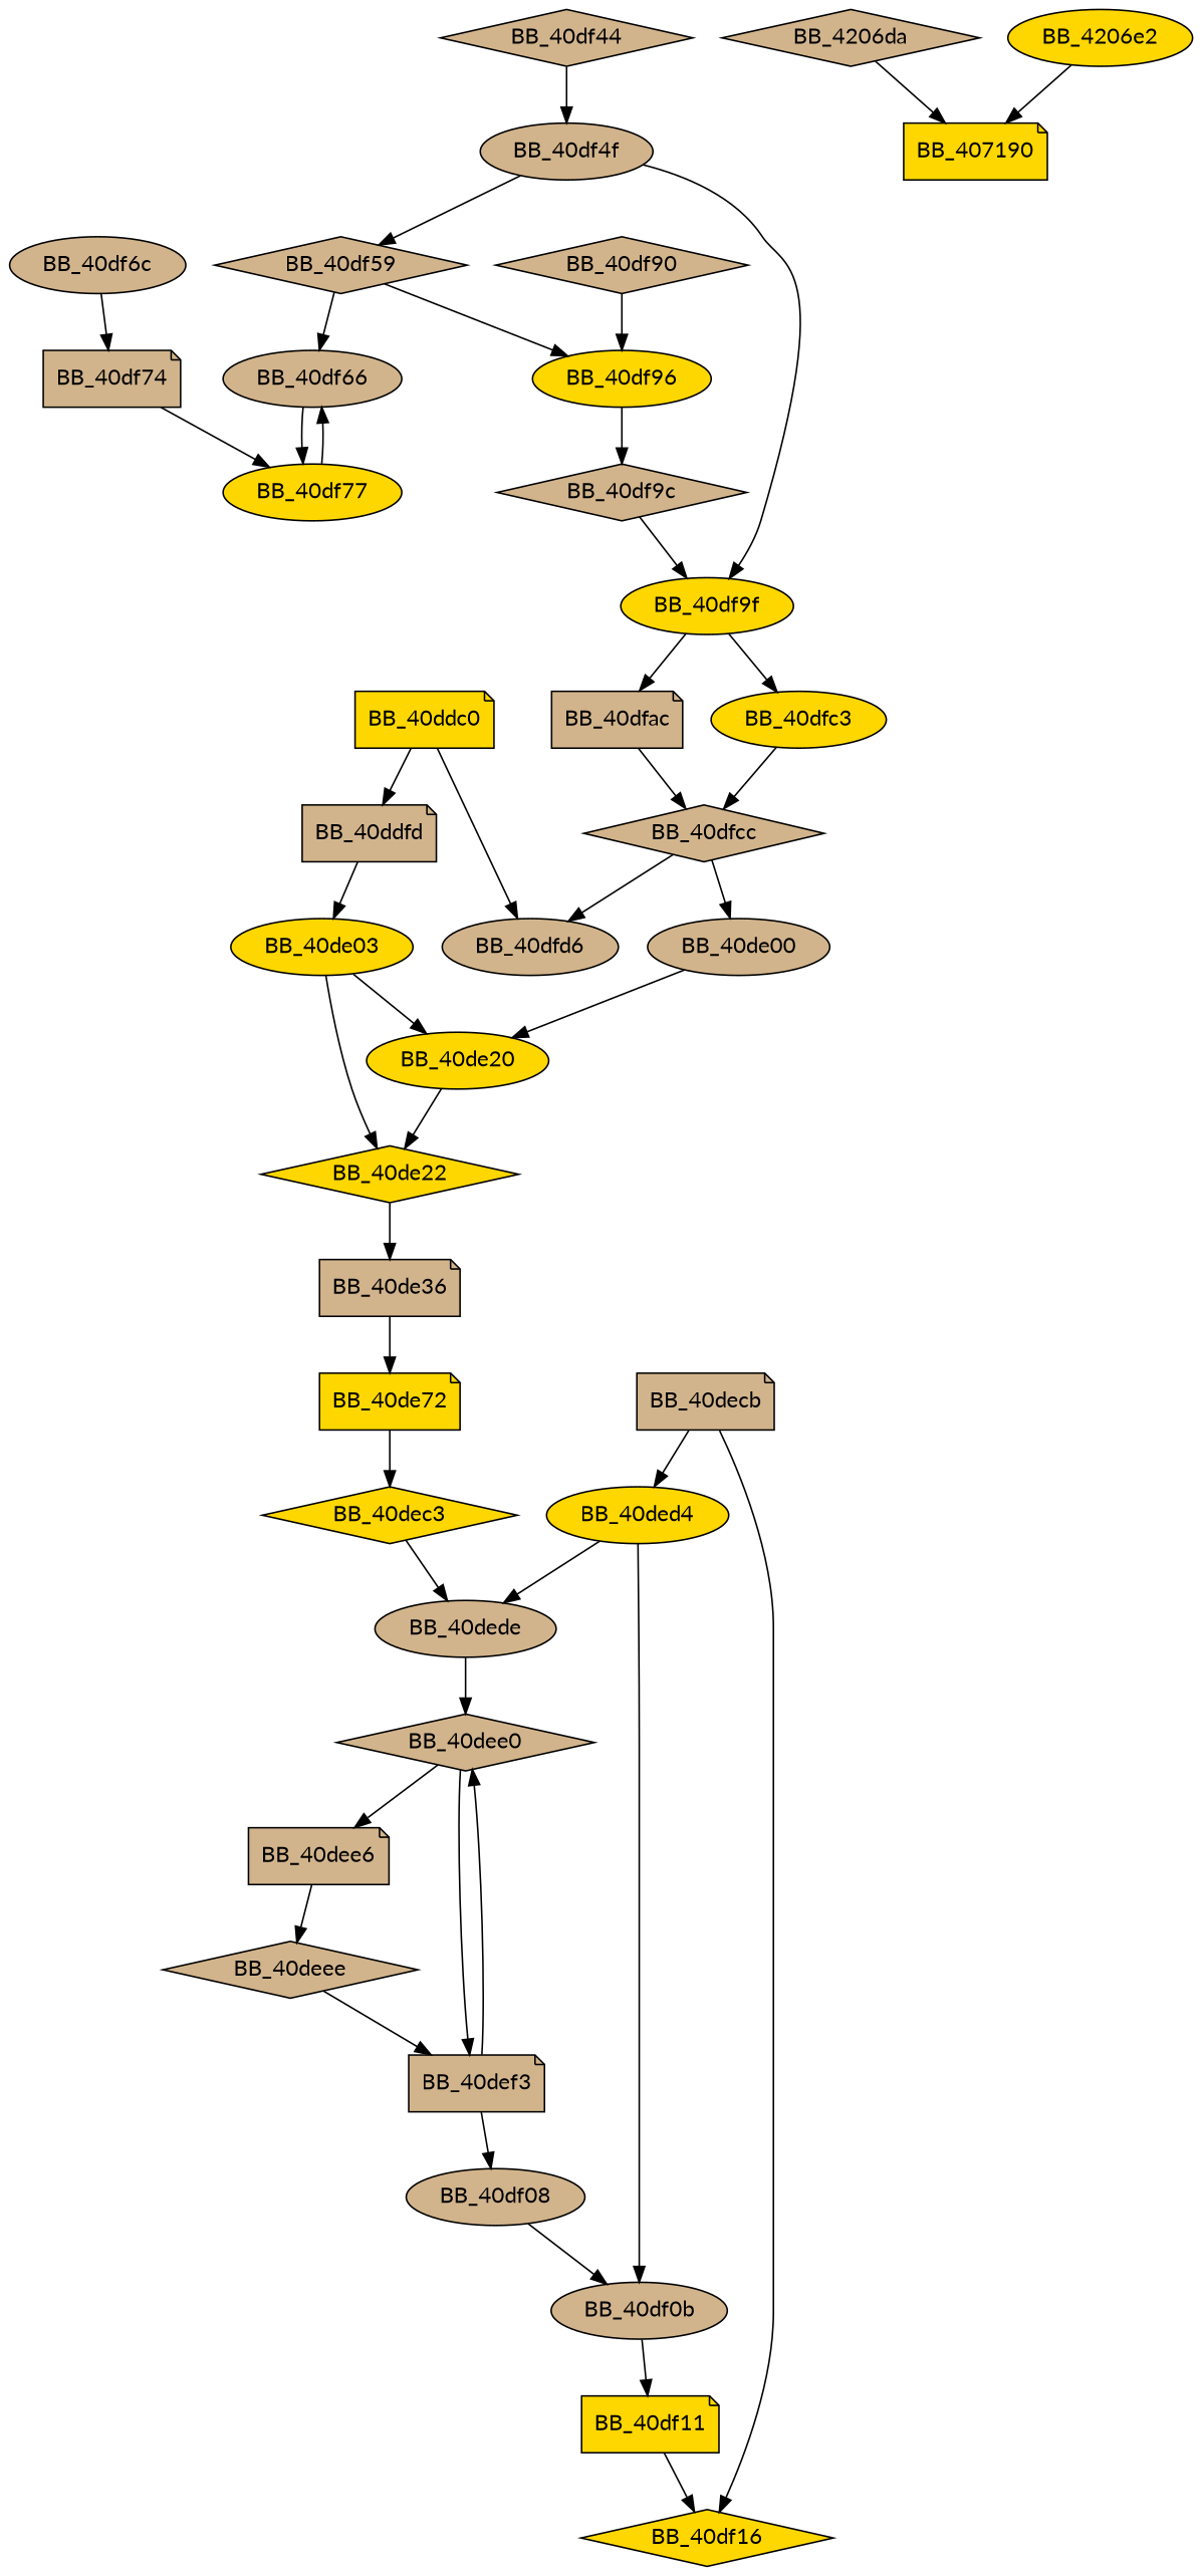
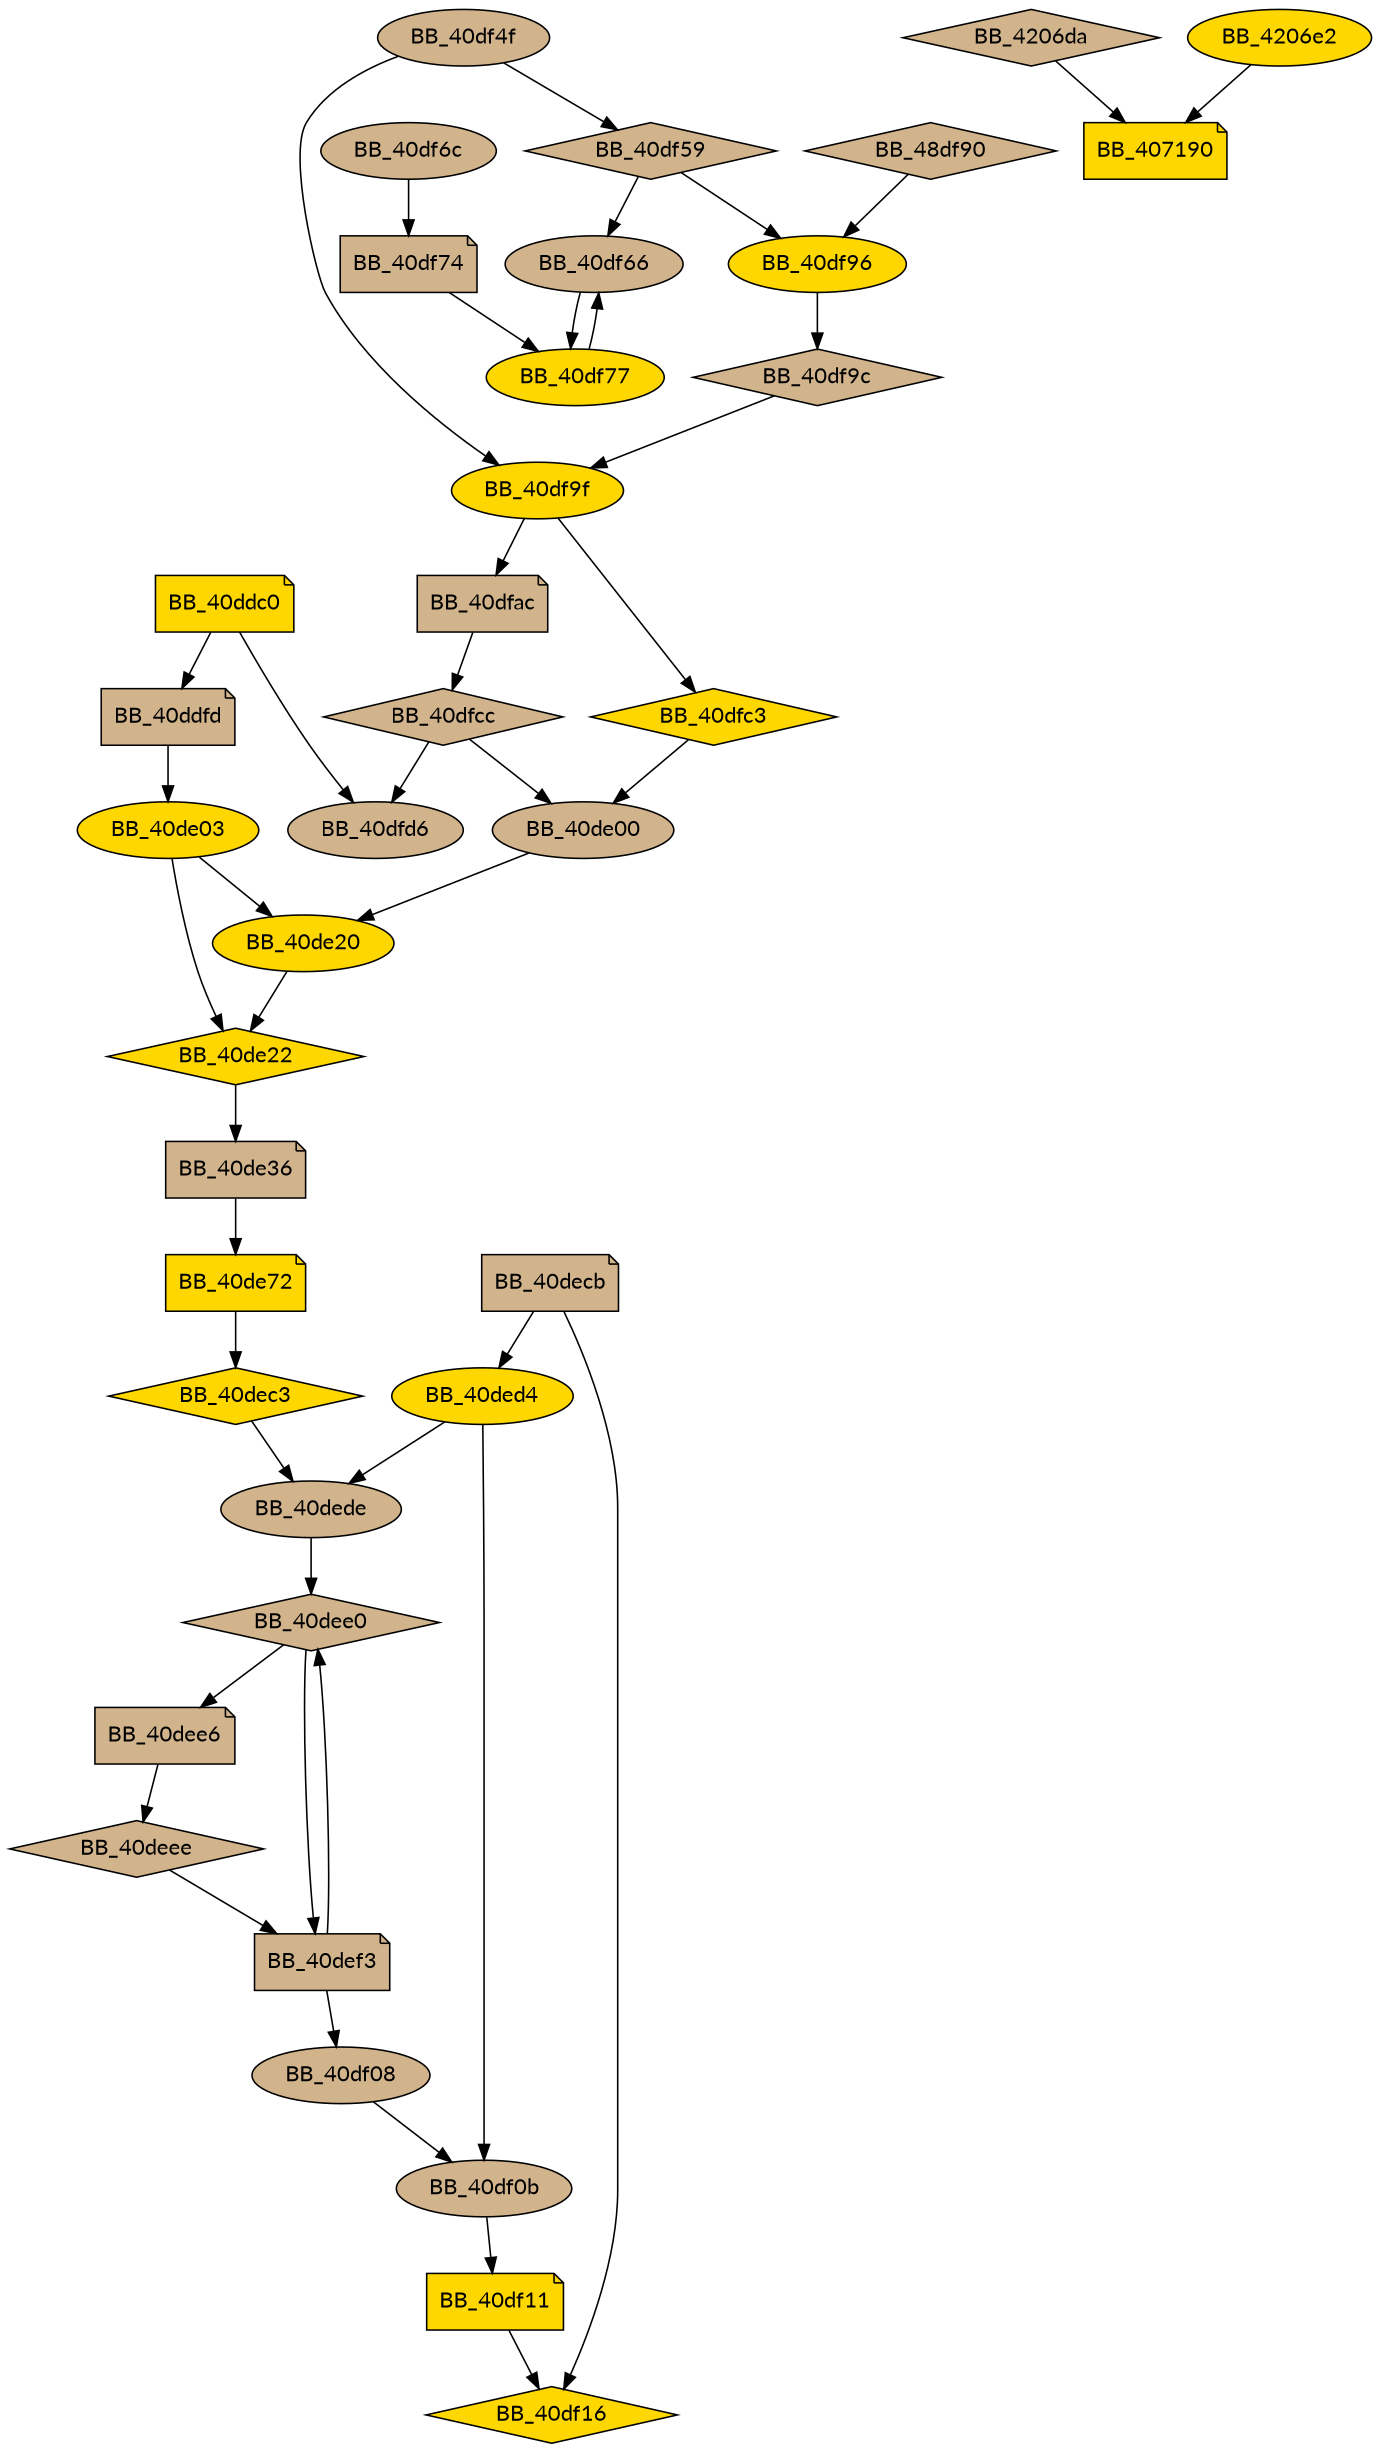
  digraph {
    fontname=Lato
    node [fillcolor=tan fontname=Lato shape=ellipse style=filled]
    edge [fontname=Lato]
    BB_40ddc0 [fillcolor=gold shape=note]
    BB_40ddfd [shape=note]
    BB_40dfd6
    BB_40de03 [fillcolor=gold]
    BB_40de20 [fillcolor=gold]
    BB_40de22 [fillcolor=gold shape=diamond]
    BB_40de36 [shape=note]
    BB_40de00
    BB_40de72 [fillcolor=gold shape=note]
    BB_40dec3 [fillcolor=gold shape=diamond]
    BB_40dede
    BB_40decb [shape=note]
    BB_40ded4 [fillcolor=gold]
    BB_40df16 [fillcolor=gold shape=diamond]
    BB_40df0b
    BB_40dee0 [shape=diamond]
    BB_40df11 [fillcolor=gold shape=note]
-   BB_40df44 [shape=diamond]
    BB_40df4f
    BB_40dee6 [shape=note]
    BB_40def3 [shape=note]
    BB_40deee [shape=diamond]
    BB_40df08
    BB_40df59 [shape=diamond]
    BB_40df9f [fillcolor=gold]
    BB_40df66
    BB_40df96 [fillcolor=gold]
    BB_40dfac [shape=note]
-   BB_40dfc3 [fillcolor=gold]
+   BB_40dfc3 [fillcolor=gold shape=diamond]
    BB_40df77 [fillcolor=gold]
    BB_40df9c [shape=diamond]
    BB_40dfcc [shape=diamond]
    BB_40df74 [shape=note]
    BB_40df6c
-   BB_40df90 [shape=diamond]
+   BB_40df90 [shape=diamond label=BB_48df90]
    BB_4206da [shape=diamond]
    BB_407190 [fillcolor=gold shape=note]
    BB_4206e2 [fillcolor=gold]
    BB_40ddc0 -> BB_40ddfd
    BB_40ddc0 -> BB_40dfd6
    BB_40ddfd -> BB_40de03
    BB_40de03 -> BB_40de20
    BB_40de03 -> BB_40de22
    BB_40de20 -> BB_40de22
    BB_40de22 -> BB_40de36
    BB_40de36 -> BB_40de72
    BB_40de00 -> BB_40de20
    BB_40de72 -> BB_40dec3
    BB_40dec3 -> BB_40dede
    BB_40dede -> BB_40dee0
    BB_40decb -> BB_40ded4
    BB_40decb -> BB_40df16
    BB_40ded4 -> BB_40dede
    BB_40ded4 -> BB_40df0b
    BB_40df0b -> BB_40df11
    BB_40dee0 -> BB_40dee6
    BB_40dee0 -> BB_40def3
    BB_40df11 -> BB_40df16
-   BB_40df44 -> BB_40df4f
    BB_40df4f -> BB_40df59
    BB_40df4f -> BB_40df9f
    BB_40dee6 -> BB_40deee
    BB_40def3 -> BB_40dee0
    BB_40def3 -> BB_40df08
    BB_40deee -> BB_40def3
    BB_40df08 -> BB_40df0b
    BB_40df59 -> BB_40df66
    BB_40df59 -> BB_40df96
    BB_40df9f -> BB_40dfac
    BB_40df9f -> BB_40dfc3
    BB_40df66 -> BB_40df77
    BB_40df96 -> BB_40df9c
    BB_40dfac -> BB_40dfcc
-   BB_40dfc3 -> BB_40dfcc
+   BB_40dfc3 -> BB_40de00
    BB_40df77 -> BB_40df66
    BB_40df9c -> BB_40df9f
    BB_40dfcc -> BB_40dfd6
    BB_40dfcc -> BB_40de00
    BB_40df74 -> BB_40df77
    BB_40df6c -> BB_40df74
    BB_40df90 -> BB_40df96
    BB_4206da -> BB_407190
    BB_4206e2 -> BB_407190
  }
